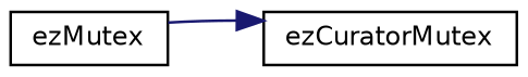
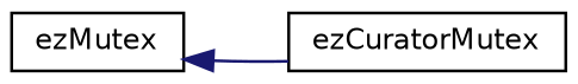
  digraph {
    rankdir=LR
    node [color=black fillcolor=white fontname=Helvetica fontsize=10 shape=record style=filled]
    n1 [height=0.2 label=ezMutex width=0.4]
    n2 [height=0.2 label=ezCuratorMutex width=0.4]
-   n2 -> n1 [color=midnightblue dir=back fontname=Helvetica fontsize=10 labelfontname=Helvetica labelfontsize=10 style=solid]
+   n1 -> n2 [color=midnightblue dir=back fontname=Helvetica fontsize=10 labelfontname=Helvetica labelfontsize=10 style=solid]
  }
